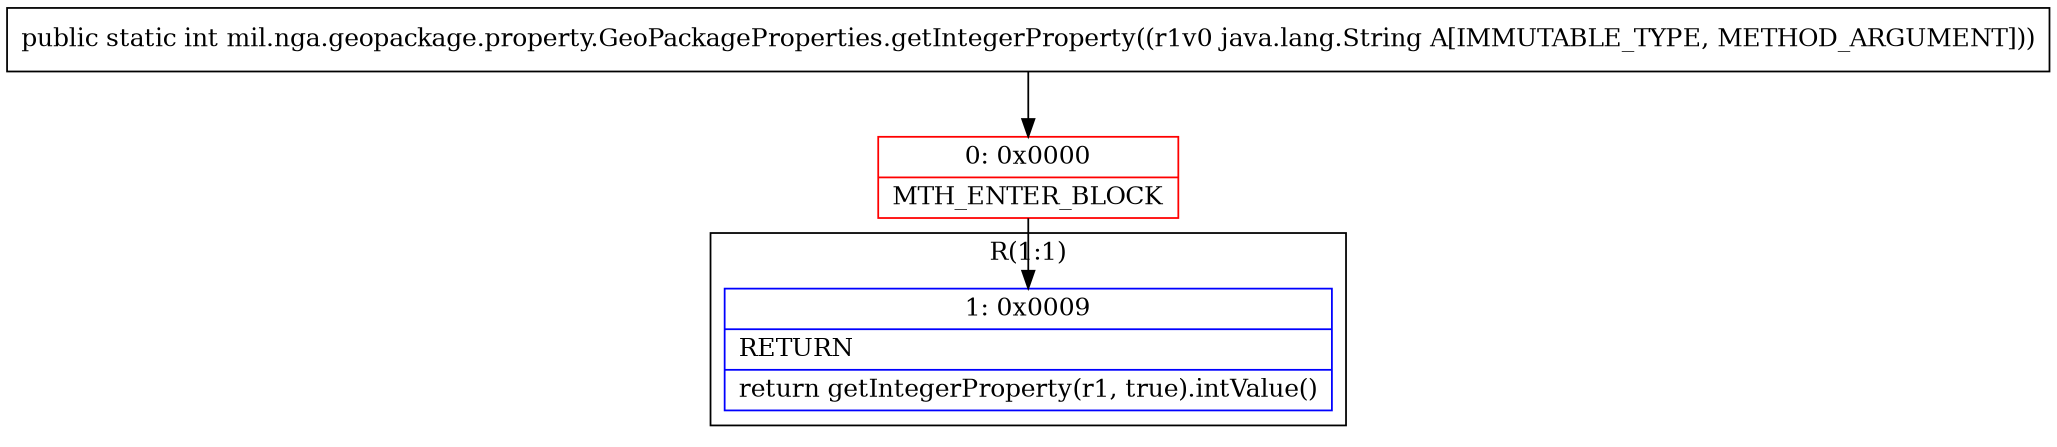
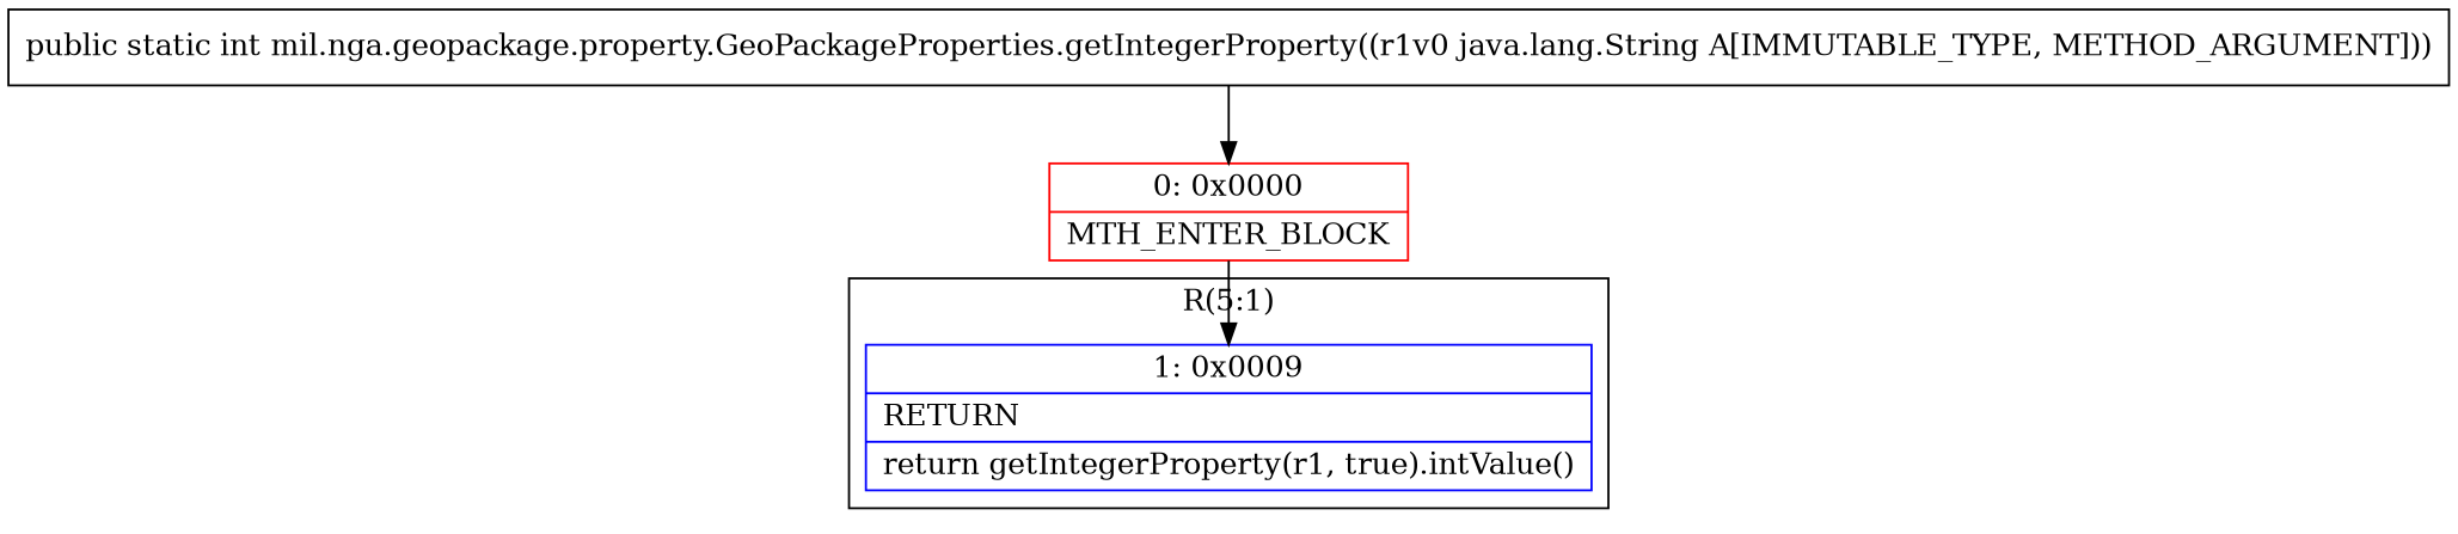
  digraph {
    node [shape=record]
    n1 [color=blue label="{1\:\ 0x0009|RETURN\l|return getIntegerProperty(r1, true).intValue()\l}"]
    n2 [color=red label="{0\:\ 0x0000|MTH_ENTER_BLOCK\l}"]
    n3 [label="{public static int mil.nga.geopackage.property.GeoPackageProperties.getIntegerProperty((r1v0 java.lang.String A[IMMUTABLE_TYPE, METHOD_ARGUMENT])) }"]
    subgraph cluster_1 {
-     label="R(1:1)"
+     label="R(5:1)"
      n1
    }
    n2 -> n1
    n3 -> n2
  }
